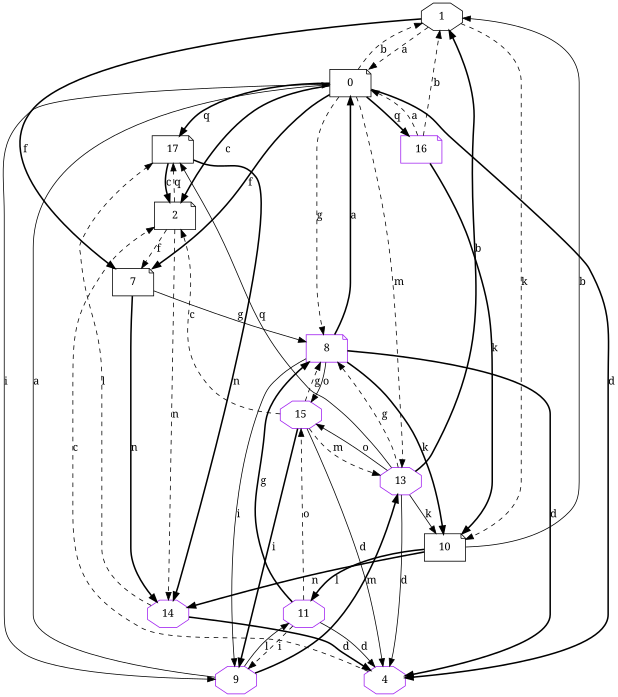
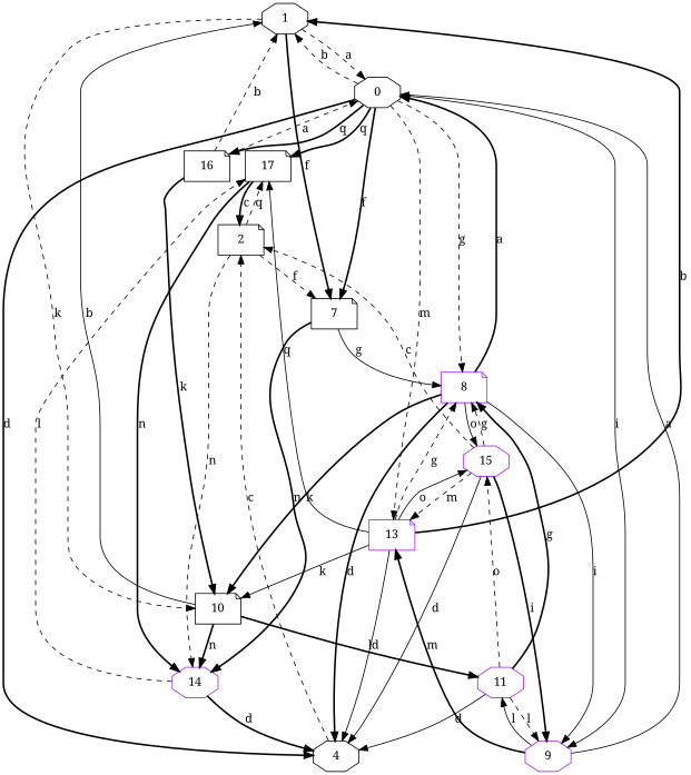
  strict digraph {
    fontname="Noto Serif"
    node [color=black fontname="Noto Serif" shape=note]
    edge [fontname="Noto Serif" style=bold]
    1 [shape=octagon]
-   0
+   0 [shape=octagon]
    2
-   4 [color=purple shape=octagon]
+   4 [shape=octagon]
    7
    8 [color=purple]
    9 [color=purple shape=octagon]
-   13 [color=purple shape=octagon]
-   16 [color=purple]
+   13 [color=purple]
+   16
    17
    10
    14 [color=purple shape=octagon]
    15 [color=purple shape=octagon]
    11 [color=purple shape=octagon]
    1 -> 0 [label=a style=dashed]
    1 -> 7 [label=f]
    1 -> 10 [label=k style=dashed]
    0 -> 1 [label=b style=dashed]
-   0 -> 2 [label=c]
    0 -> 4 [label=d]
    0 -> 7 [label=f]
    0 -> 8 [label=g style=dashed]
    0 -> 9 [label=i style=solid]
    0 -> 13 [label=m style=dashed]
    0 -> 16 [label=q]
    0 -> 17 [label=q]
    2 -> 7 [label=f style=dashed]
    2 -> 17 [label=q style=dashed]
    2 -> 14 [label=n style=dashed]
    4 -> 2 [label=c style=dashed]
    7 -> 8 [label=g style=solid]
    7 -> 14 [label=n]
    8 -> 0 [label=a]
    8 -> 4 [label=d]
    8 -> 9 [label=i style=solid]
    8 -> 10 [label=k]
    8 -> 15 [label=o style=solid]
    9 -> 0 [label=a style=solid]
    9 -> 13 [label=m]
    9 -> 11 [label=l style=solid]
    13 -> 1 [label=b]
    13 -> 4 [label=d style=solid]
    13 -> 8 [label=g style=dashed]
    13 -> 17 [label=q style=solid]
    13 -> 10 [label=k style=solid]
    13 -> 15 [label=o style=solid]
    16 -> 1 [label=b style=dashed]
    16 -> 0 [label=a style=dashed]
    16 -> 10 [label=k]
    17 -> 2 [label=c]
    17 -> 14 [label=n]
    10 -> 1 [label=b style=solid]
    10 -> 14 [label=n]
    10 -> 11 [label=l]
    14 -> 4 [label=d]
    14 -> 17 [label=l style=dashed]
    15 -> 2 [label=c style=dashed]
    15 -> 4 [label=d style=solid]
    15 -> 8 [label=g style=dashed]
    15 -> 9 [label=i]
    15 -> 13 [label=m style=dashed]
    11 -> 4 [label=d style=solid]
    11 -> 8 [label=g]
-   11 -> 9 [label=i style=dashed]
+   11 -> 9 [label=l style=dashed]
    11 -> 15 [label=o style=dashed]
  }
